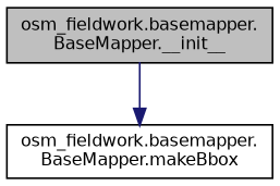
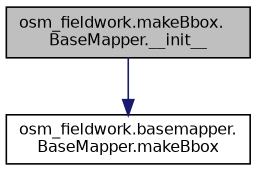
  digraph {
    rankdir=TB
    node [color=black fontname=Helvetica fontsize=10 shape=record style=filled]
-   n1 [fillcolor=grey75 fontcolor=black height=0.2 label="osm_fieldwork.basemapper.\lBaseMapper.__init__" width=0.4]
+   n1 [fillcolor=grey75 fontcolor=black height=0.2 label="osm_fieldwork.makeBbox.\lBaseMapper.__init__" width=0.4]
    n2 [fillcolor=white height=0.2 label="osm_fieldwork.basemapper.\lBaseMapper.makeBbox" width=0.4]
    n1 -> n2 [color=midnightblue fontname=Helvetica fontsize=10 labelfontname=Helvetica labelfontsize=10 style=solid]
  }
